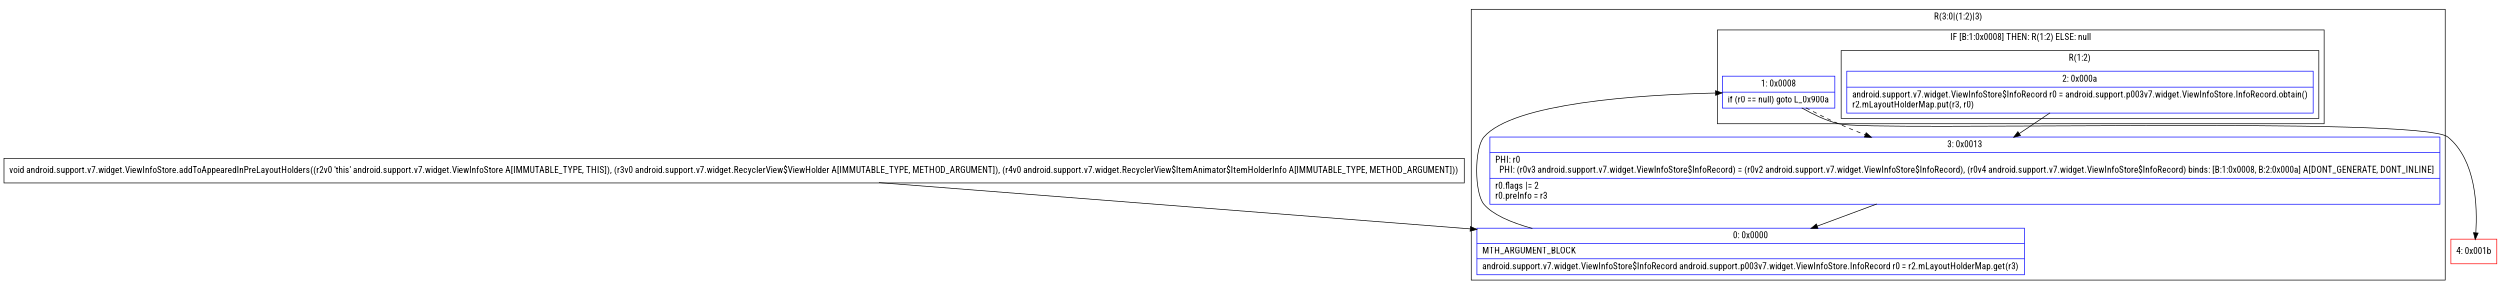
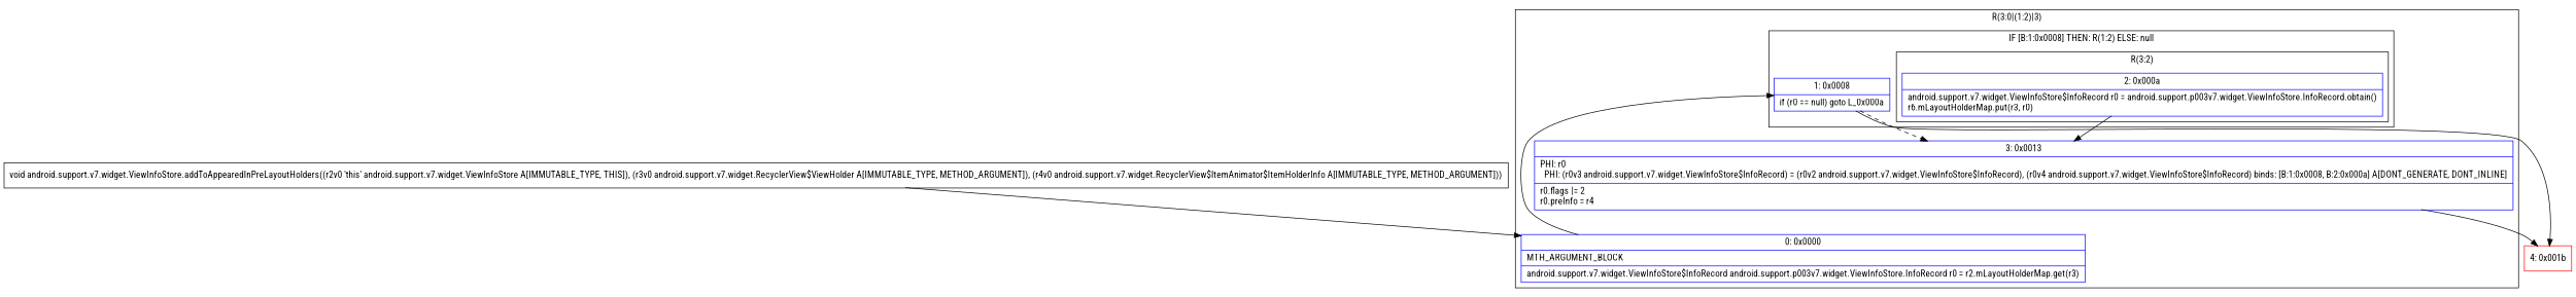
  digraph {
    fontname="Roboto Condensed"
    node [color=blue fontname="Roboto Condensed" shape=record]
    edge [fontname="Roboto Condensed"]
-   n1 [label="{2\:\ 0x000a|android.support.v7.widget.ViewInfoStore$InfoRecord r0 = android.support.p003v7.widget.ViewInfoStore.InfoRecord.obtain()\lr2.mLayoutHolderMap.put(r3, r0)\l}"]
-   n2 [label="{1\:\ 0x0008|if (r0 == null) goto L_0x900a\l}"]
+   n1 [label="{2\:\ 0x000a|android.support.v7.widget.ViewInfoStore$InfoRecord r0 = android.support.p003v7.widget.ViewInfoStore.InfoRecord.obtain()\lr6.mLayoutHolderMap.put(r3, r0)\l}"]
+   n2 [label="{1\:\ 0x0008|if (r0 == null) goto L_0x000a\l}"]
    n3 [label="{0\:\ 0x0000|MTH_ARGUMENT_BLOCK\l|android.support.v7.widget.ViewInfoStore$InfoRecord android.support.p003v7.widget.ViewInfoStore.InfoRecord r0 = r2.mLayoutHolderMap.get(r3)\l}"]
-   n4 [label="{3\:\ 0x0013|PHI: r0 \l  PHI: (r0v3 android.support.v7.widget.ViewInfoStore$InfoRecord) = (r0v2 android.support.v7.widget.ViewInfoStore$InfoRecord), (r0v4 android.support.v7.widget.ViewInfoStore$InfoRecord) binds: [B:1:0x0008, B:2:0x000a] A[DONT_GENERATE, DONT_INLINE]\l|r0.flags \|= 2\lr0.preInfo = r3\l}"]
+   n4 [label="{3\:\ 0x0013|PHI: r0 \l  PHI: (r0v3 android.support.v7.widget.ViewInfoStore$InfoRecord) = (r0v2 android.support.v7.widget.ViewInfoStore$InfoRecord), (r0v4 android.support.v7.widget.ViewInfoStore$InfoRecord) binds: [B:1:0x0008, B:2:0x000a] A[DONT_GENERATE, DONT_INLINE]\l|r0.flags \|= 2\lr0.preInfo = r4\l}"]
    n5 [color=red label="{4\:\ 0x001b}"]
    n6 [label="{void android.support.v7.widget.ViewInfoStore.addToAppearedInPreLayoutHolders((r2v0 'this' android.support.v7.widget.ViewInfoStore A[IMMUTABLE_TYPE, THIS]), (r3v0 android.support.v7.widget.RecyclerView$ViewHolder A[IMMUTABLE_TYPE, METHOD_ARGUMENT]), (r4v0 android.support.v7.widget.RecyclerView$ItemAnimator$ItemHolderInfo A[IMMUTABLE_TYPE, METHOD_ARGUMENT])) }" color=""]
    subgraph cluster_1 {
      label="R(3:0|(1:2)|3)"
      n3
      n4
      subgraph cluster_2 {
        label="IF [B:1:0x0008] THEN: R(1:2) ELSE: null"
        n2
        subgraph cluster_3 {
-         label="R(1:2)"
+         label="R(3:2)"
          n1
        }
      }
    }
    n1 -> n4
    n2 -> n4 [style=dashed]
    n2 -> n5
    n3 -> n2
-   n4 -> n3
+   n4 -> n5
    n6 -> n3
  }
